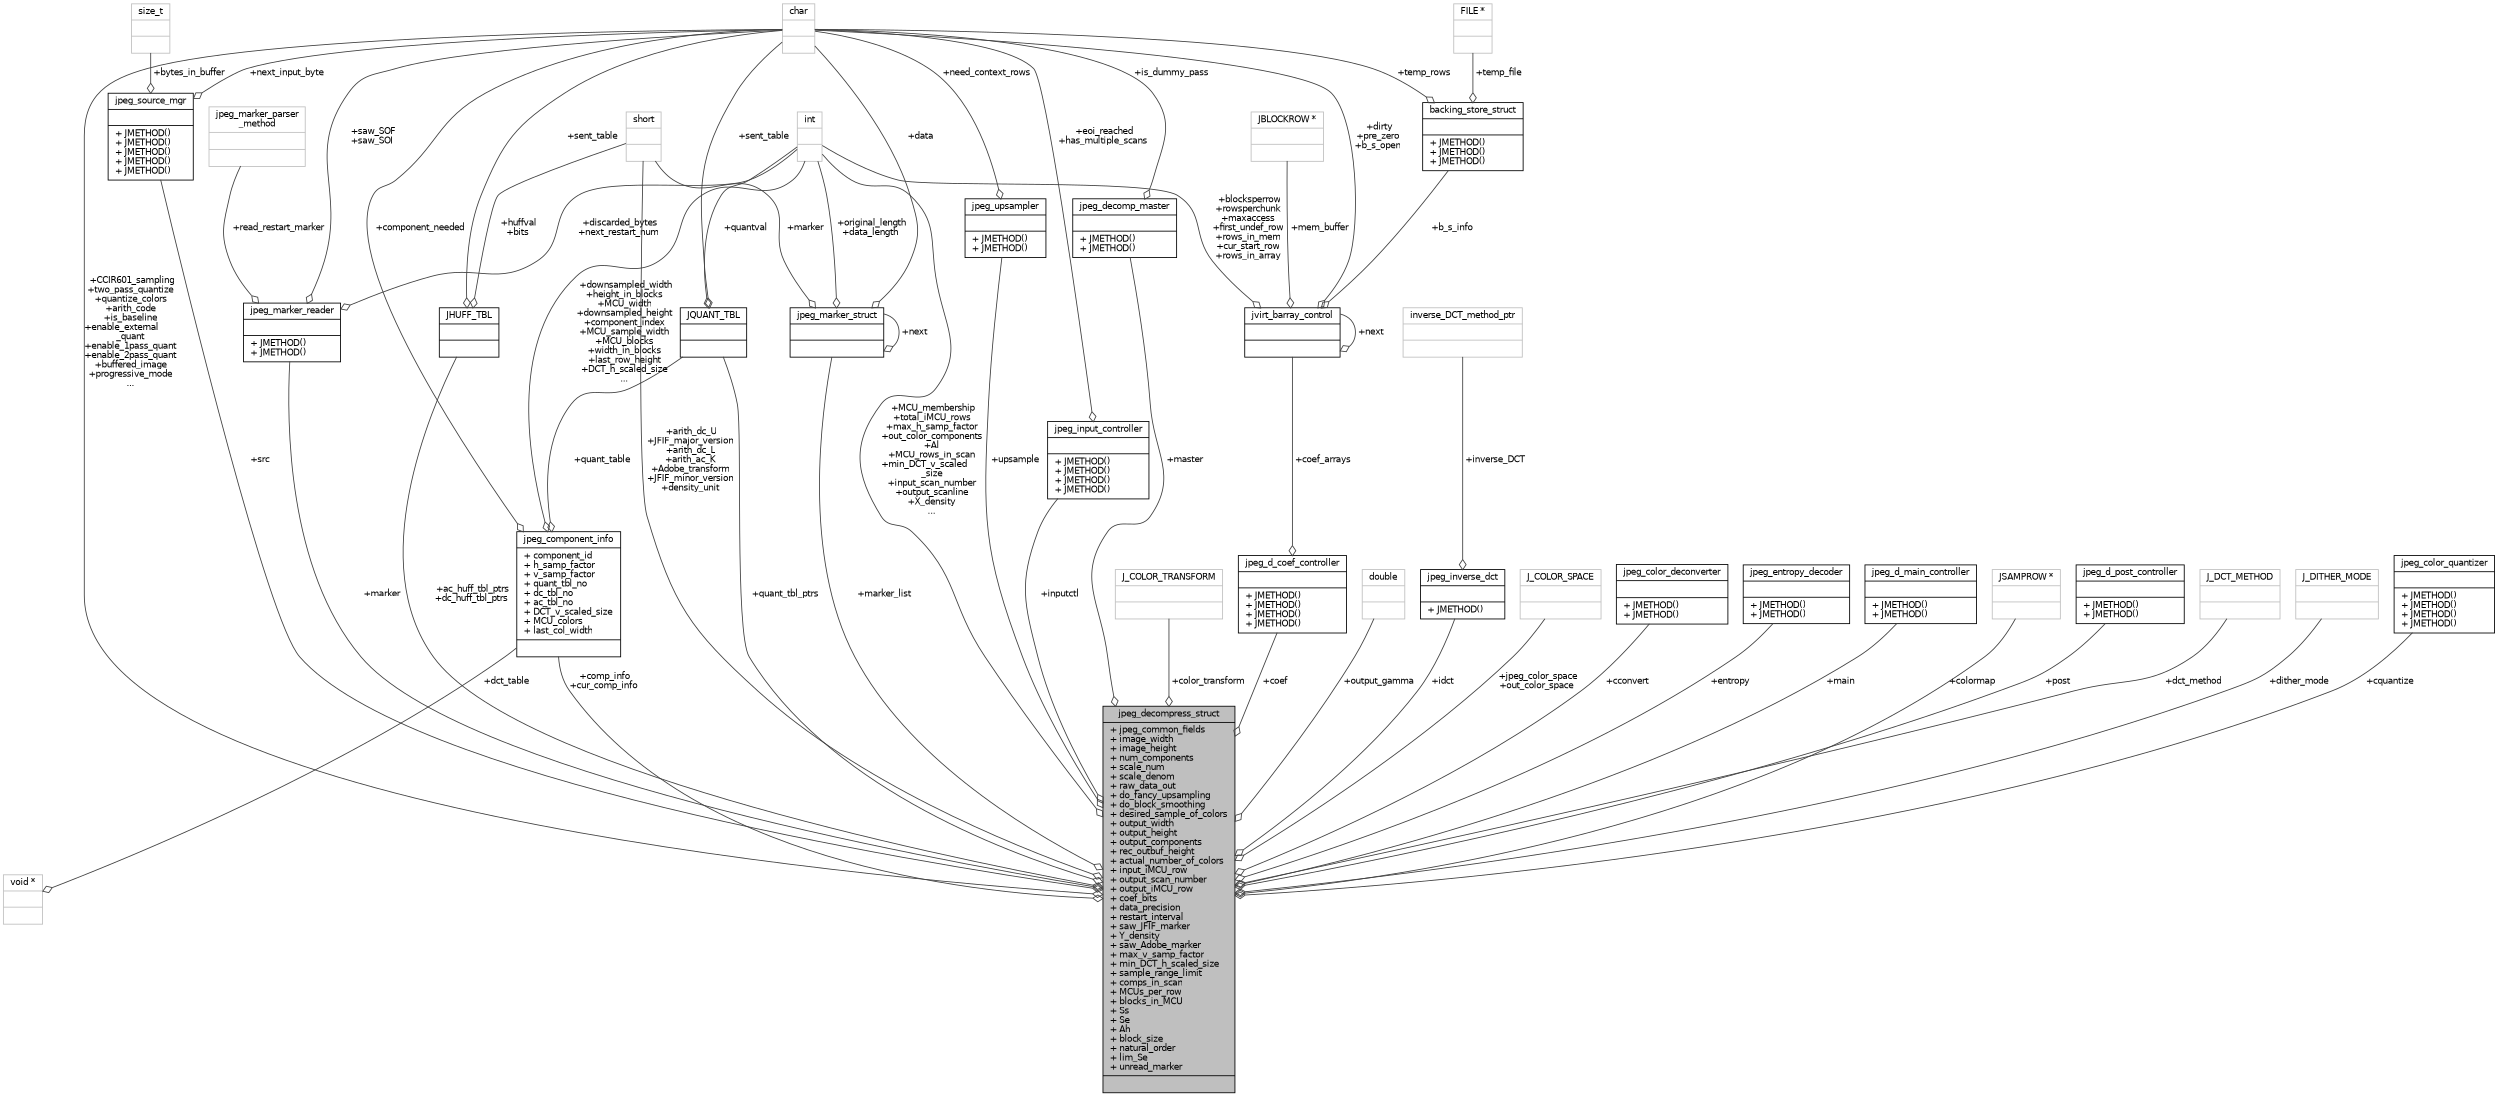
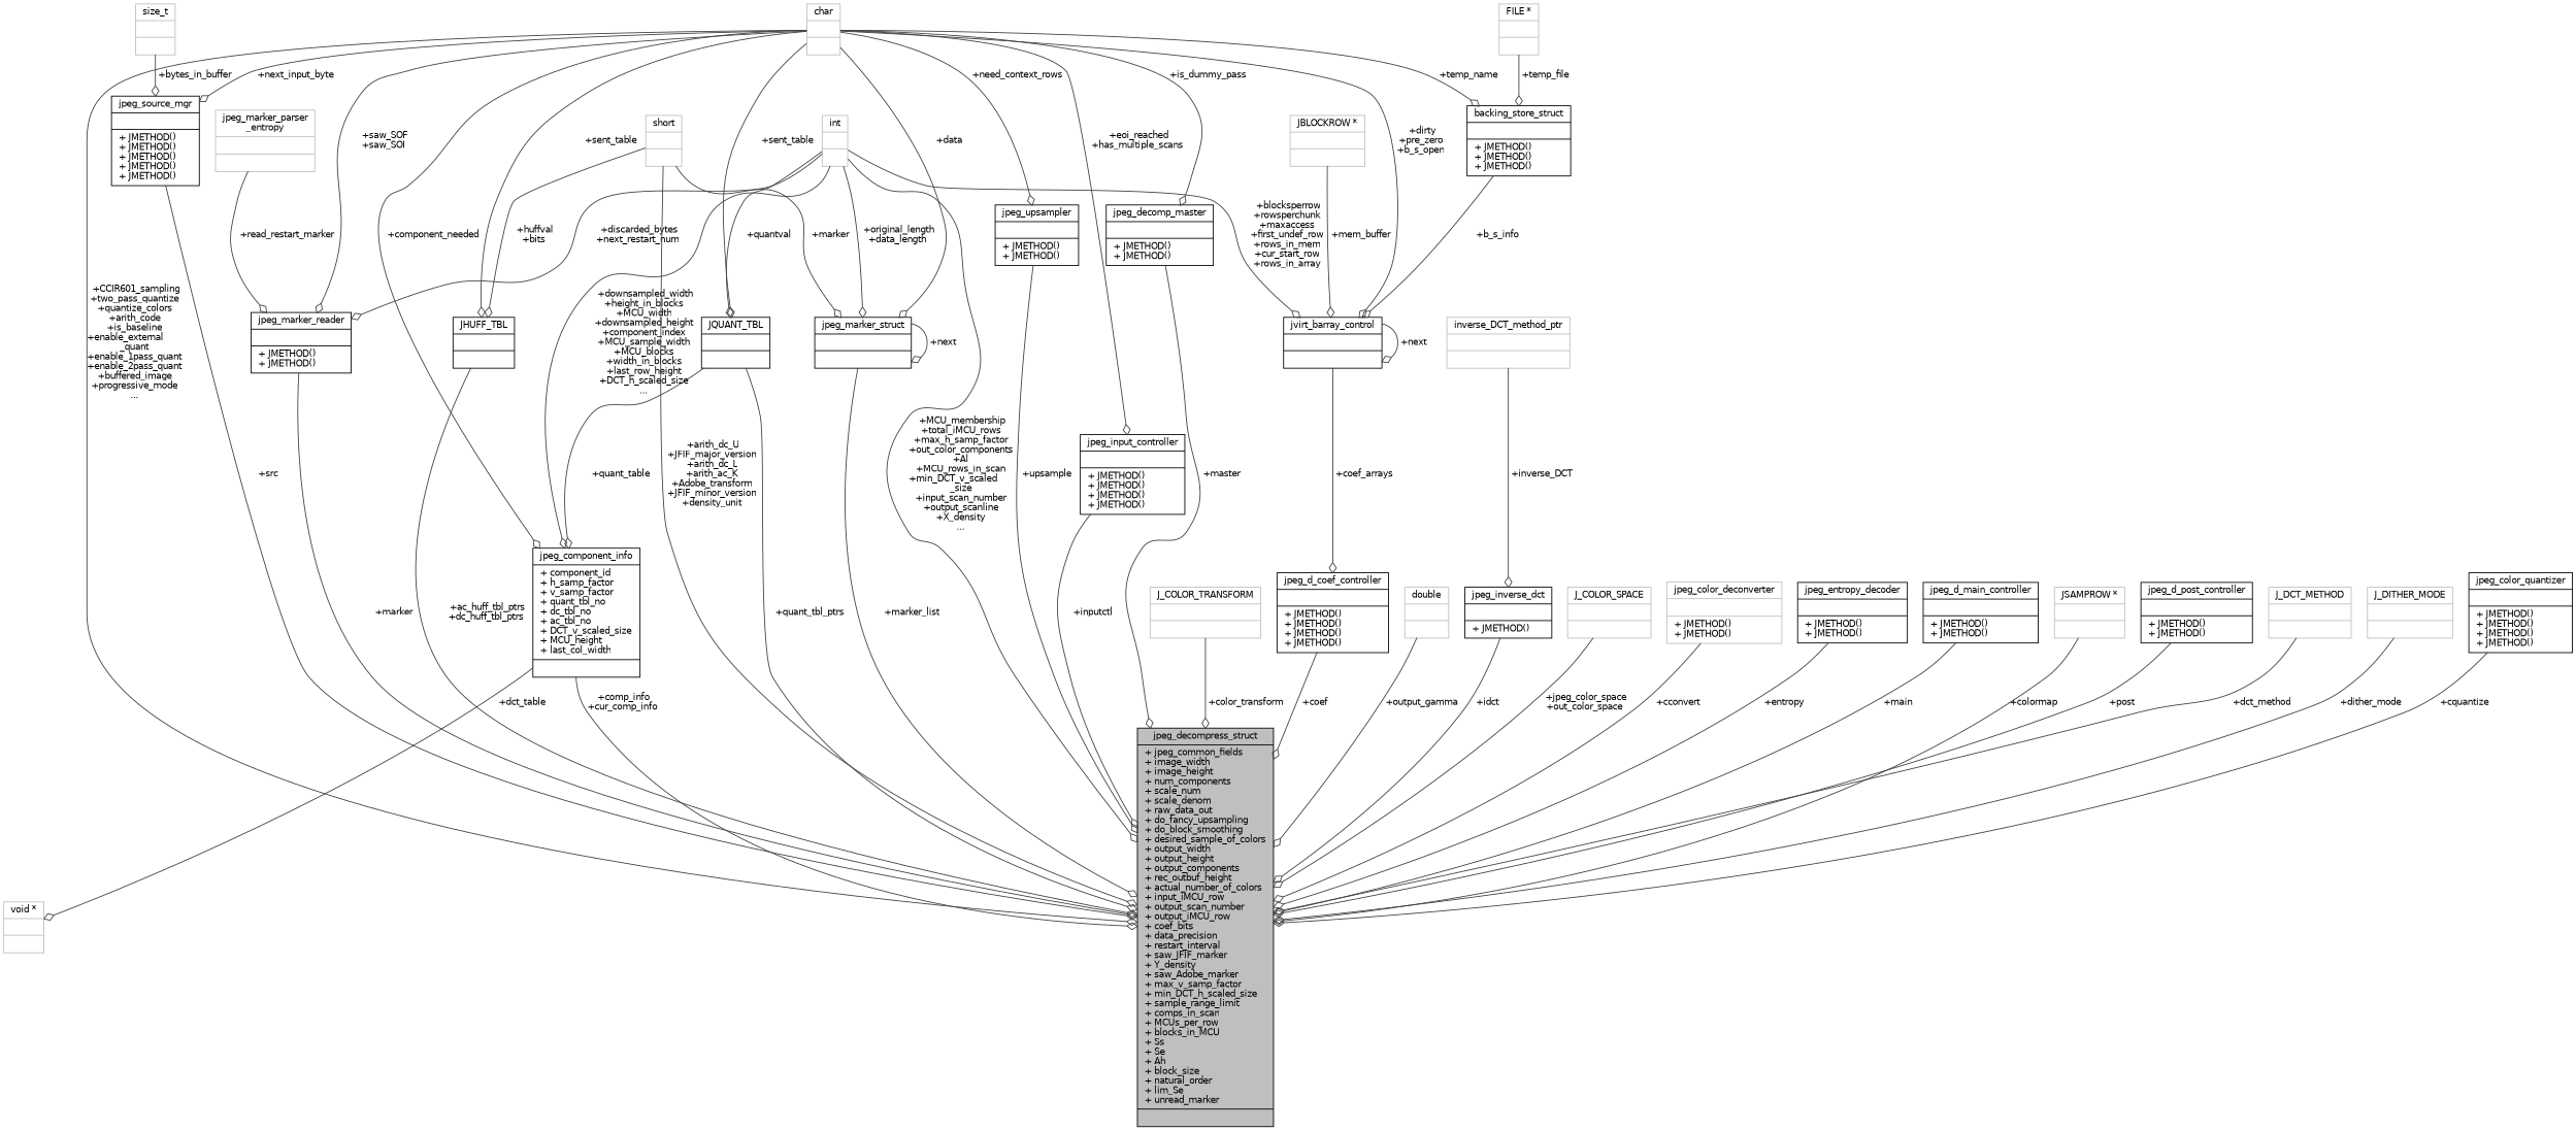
  digraph {
    node [color=black fontname=Helvetica fontsize=10 shape=record]
    edge [arrowhead=odiamond color=grey25 fontname=Helvetica fontsize=10 labelfontname=Helvetica labelfontsize=10 style=solid]
    n1 [fillcolor=grey75 fontcolor=black height=0.2 label="{jpeg_decompress_struct\n|+ jpeg_common_fields\l+ image_width\l+ image_height\l+ num_components\l+ scale_num\l+ scale_denom\l+ raw_data_out\l+ do_fancy_upsampling\l+ do_block_smoothing\l+ desired_sample_of_colors\l+ output_width\l+ output_height\l+ output_components\l+ rec_outbuf_height\l+ actual_number_of_colors\l+ input_iMCU_row\l+ output_scan_number\l+ output_iMCU_row\l+ coef_bits\l+ data_precision\l+ restart_interval\l+ saw_JFIF_marker\l+ Y_density\l+ saw_Adobe_marker\l+ max_v_samp_factor\l+ min_DCT_h_scaled_size\l+ sample_range_limit\l+ comps_in_scan\l+ MCUs_per_row\l+ blocks_in_MCU\l+ Ss\l+ Se\l+ Ah\l+ block_size\l+ natural_order\l+ lim_Se\l+ unread_marker\l|}" style=filled width=0.4]
    n2 [height=0.2 label="{jpeg_color_quantizer\n||+ JMETHOD()\l+ JMETHOD()\l+ JMETHOD()\l+ JMETHOD()\l}" width=0.4]
    n3 [height=0.2 label="{JQUANT_TBL\n||}" width=0.4]
-   n4 [height=0.2 label="{jpeg_component_info\n|+ component_id\l+ h_samp_factor\l+ v_samp_factor\l+ quant_tbl_no\l+ dc_tbl_no\l+ ac_tbl_no\l+ DCT_v_scaled_size\l+ MCU_colors\l+ last_col_width\l|}" width=0.4]
+   n4 [height=0.2 label="{jpeg_component_info\n|+ component_id\l+ h_samp_factor\l+ v_samp_factor\l+ quant_tbl_no\l+ dc_tbl_no\l+ ac_tbl_no\l+ DCT_v_scaled_size\l+ MCU_height\l+ last_col_width\l|}" width=0.4]
    n5 [color=grey75 height=0.2 label="{void *\n||}" width=0.4]
    n6 [color=grey75 height=0.2 label="{char\n||}" width=0.4]
    n7 [height=0.2 label="{JHUFF_TBL\n||}" width=0.4]
    n8 [height=0.2 label="{jpeg_source_mgr\n||+ JMETHOD()\l+ JMETHOD()\l+ JMETHOD()\l+ JMETHOD()\l+ JMETHOD()\l}" width=0.4]
    n9 [height=0.2 label="{jvirt_barray_control\n||}" width=0.4]
    n10 [height=0.2 label="{backing_store_struct\n||+ JMETHOD()\l+ JMETHOD()\l+ JMETHOD()\l}" width=0.4]
    n11 [height=0.2 label="{jpeg_marker_struct\n||}" width=0.4]
    n12 [height=0.2 label="{jpeg_marker_reader\n||+ JMETHOD()\l+ JMETHOD()\l}" width=0.4]
    n13 [height=0.2 label="{jpeg_upsampler\n||+ JMETHOD()\l+ JMETHOD()\l}" width=0.4]
    n14 [height=0.2 label="{jpeg_input_controller\n||+ JMETHOD()\l+ JMETHOD()\l+ JMETHOD()\l+ JMETHOD()\l}" width=0.4]
    n15 [height=0.2 label="{jpeg_decomp_master\n||+ JMETHOD()\l+ JMETHOD()\l}" width=0.4]
    n16 [height=0.2 label="{jpeg_d_coef_controller\n||+ JMETHOD()\l+ JMETHOD()\l+ JMETHOD()\l+ JMETHOD()\l}" width=0.4]
    n17 [color=grey75 height=0.2 label="{int\n||}" width=0.4]
    n18 [color=grey75 height=0.2 label="{J_COLOR_TRANSFORM\n||}" width=0.4]
    n19 [color=grey75 height=0.2 label="{short\n||}" width=0.4]
    n20 [color=grey75 height=0.2 label="{double\n||}" width=0.4]
    n21 [height=0.2 label="{jpeg_inverse_dct\n||+ JMETHOD()\l}" width=0.4]
    n22 [color=grey75 height=0.2 label="{inverse_DCT_method_ptr\n||}" width=0.4]
    n23 [color=grey75 height=0.2 label="{size_t\n||}" width=0.4]
    n24 [color=grey75 height=0.2 label="{JBLOCKROW *\n||}" width=0.4]
    n25 [color=grey75 height=0.2 label="{FILE *\n||}" width=0.4]
    n26 [color=grey75 height=0.2 label="{J_COLOR_SPACE\n||}" width=0.4]
-   n27 [height=0.2 label="{jpeg_color_deconverter\n||+ JMETHOD()\l+ JMETHOD()\l}" width=0.4]
+   n27 [color=grey75 height=0.2 label="{jpeg_color_deconverter\n||+ JMETHOD()\l+ JMETHOD()\l}" width=0.4]
    n28 [height=0.2 label="{jpeg_entropy_decoder\n||+ JMETHOD()\l+ JMETHOD()\l}" width=0.4]
-   n29 [color=grey75 height=0.2 label="{jpeg_marker_parser\l_method\n||}" width=0.4]
+   n29 [color=grey75 height=0.2 label="{jpeg_marker_parser\l_entropy\n||}" width=0.4]
    n30 [height=0.2 label="{jpeg_d_main_controller\n||+ JMETHOD()\l+ JMETHOD()\l}" width=0.4]
    n31 [color=grey75 height=0.2 label="{JSAMPROW *\n||}" width=0.4]
    n32 [height=0.2 label="{jpeg_d_post_controller\n||+ JMETHOD()\l+ JMETHOD()\l}" width=0.4]
    n33 [color=grey75 height=0.2 label="{J_DCT_METHOD\n||}" width=0.4]
    n34 [color=grey75 height=0.2 label="{J_DITHER_MODE\n||}" width=0.4]
    n2 -> n1 [label=" +cquantize"]
    n3 -> n1 [label=" +quant_tbl_ptrs"]
    n3 -> n4 [label=" +quant_table"]
    n4 -> n1 [label=" +comp_info\n+cur_comp_info"]
    n4 -> n5 [label=" +dct_table"]
    n6 -> n1 [label=" +CCIR601_sampling\n+two_pass_quantize\n+quantize_colors\n+arith_code\n+is_baseline\n+enable_external\l_quant\n+enable_1pass_quant\n+enable_2pass_quant\n+buffered_image\n+progressive_mode\n..."]
    n6 -> n3 [label=" +sent_table"]
    n6 -> n4 [label=" +component_needed"]
    n6 -> n7 [label=" +sent_table"]
    n6 -> n8 [label=" +next_input_byte"]
    n6 -> n9 [label=" +dirty\n+pre_zero\n+b_s_open"]
-   n6 -> n10 [label=" +temp_rows"]
+   n6 -> n10 [label=" +temp_name"]
    n6 -> n11 [label=" +data"]
    n6 -> n12 [label=" +saw_SOF\n+saw_SOI"]
    n6 -> n13 [label=" +need_context_rows"]
    n6 -> n14 [label=" +eoi_reached\n+has_multiple_scans"]
    n6 -> n15 [label=" +is_dummy_pass"]
    n7 -> n1 [label=" +ac_huff_tbl_ptrs\n+dc_huff_tbl_ptrs"]
    n8 -> n1 [label=" +src"]
    n9 -> n9 [label=" +next"]
    n9 -> n16 [label=" +coef_arrays"]
    n10 -> n9 [label=" +b_s_info"]
    n11 -> n1 [label=" +marker_list"]
    n11 -> n11 [label=" +next"]
    n12 -> n1 [label=" +marker"]
    n13 -> n1 [label=" +upsample"]
    n14 -> n1 [label=" +inputctl"]
    n15 -> n1 [label=" +master"]
    n16 -> n1 [label=" +coef"]
    n17 -> n1 [label=" +MCU_membership\n+total_iMCU_rows\n+max_h_samp_factor\n+out_color_components\n+Al\n+MCU_rows_in_scan\n+min_DCT_v_scaled\l_size\n+input_scan_number\n+output_scanline\n+X_density\n..."]
    n17 -> n3 [label=" +quantval"]
    n17 -> n4 [label=" +downsampled_width\n+height_in_blocks\n+MCU_width\n+downsampled_height\n+component_index\n+MCU_sample_width\n+MCU_blocks\n+width_in_blocks\n+last_row_height\n+DCT_h_scaled_size\n..."]
    n17 -> n9 [label=" +blocksperrow\n+rowsperchunk\n+maxaccess\n+first_undef_row\n+rows_in_mem\n+cur_start_row\n+rows_in_array"]
    n17 -> n11 [label=" +original_length\n+data_length"]
    n17 -> n12 [label=" +discarded_bytes\n+next_restart_num"]
    n18 -> n1 [label=" +color_transform"]
    n19 -> n1 [label=" +arith_dc_U\n+JFIF_major_version\n+arith_dc_L\n+arith_ac_K\n+Adobe_transform\n+JFIF_minor_version\n+density_unit"]
    n19 -> n7 [label=" +huffval\n+bits"]
    n19 -> n11 [label=" +marker"]
    n20 -> n1 [label=" +output_gamma"]
    n21 -> n1 [label=" +idct"]
    n22 -> n21 [label=" +inverse_DCT"]
    n23 -> n8 [label=" +bytes_in_buffer"]
    n24 -> n9 [label=" +mem_buffer"]
    n25 -> n10 [label=" +temp_file"]
    n26 -> n1 [label=" +jpeg_color_space\n+out_color_space"]
    n27 -> n1 [label=" +cconvert"]
    n28 -> n1 [label=" +entropy"]
    n29 -> n12 [label=" +read_restart_marker"]
    n30 -> n1 [label=" +main"]
    n31 -> n1 [label=" +colormap"]
    n32 -> n1 [label=" +post"]
    n33 -> n1 [label=" +dct_method"]
    n34 -> n1 [label=" +dither_mode"]
  }
